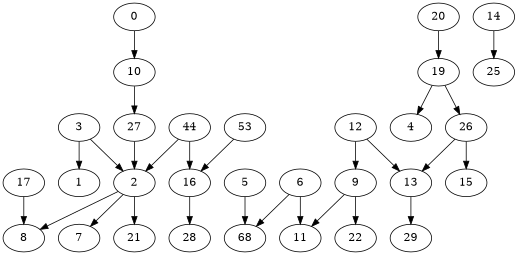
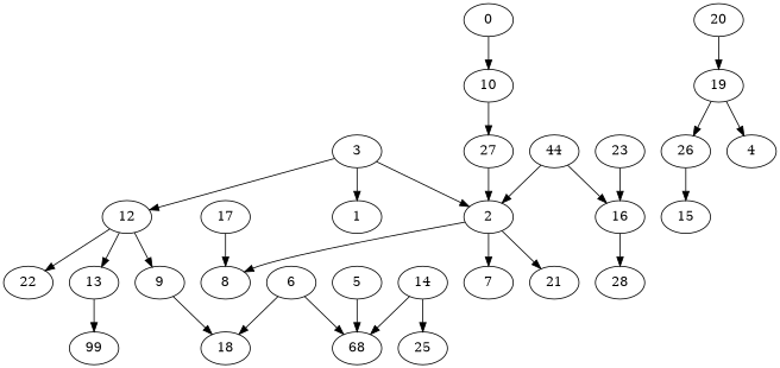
  digraph {
    n1 [label=2]
    n2 [label=7]
    n3 [label=8]
    n4 [label=21]
    n5 [label=3]
    n6 [label=12]
    n7 [label=1]
    n8 [label=9]
    n9 [label=13]
-   n10 [label=11]
+   n10 [label=18]
    n11 [label=22]
-   n12 [label=29]
+   n12 [label=99]
    n13 [label=6]
    n14 [label=68]
    n15 [label=14]
    n16 [label=25]
    n17 [label=19]
    n18 [label=26]
    n19 [label=4]
    n20 [label=15]
    n21 [label=20]
    n22 [label=44]
    n23 [label=16]
    n24 [label=28]
-   n25 [label=53]
+   n25 [label=23]
    n26 [label=27]
    n27 [label=5]
    n28 [label=0]
    n29 [label=10]
    n30 [label=17]
    n1 -> n2
    n1 -> n3
    n1 -> n4
    n5 -> n1
+   n5 -> n6
    n5 -> n7
    n6 -> n8
    n6 -> n9
    n8 -> n10
-   n8 -> n11
+   n6 -> n11
    n9 -> n12
    n13 -> n10
    n13 -> n14
+   n15 -> n14
    n15 -> n16
    n17 -> n18
    n17 -> n19
-   n18 -> n9
    n18 -> n20
    n21 -> n17
    n22 -> n1
    n22 -> n23
    n23 -> n24
    n25 -> n23
    n26 -> n1
    n27 -> n14
    n28 -> n29
    n29 -> n26
    n30 -> n3
  }
